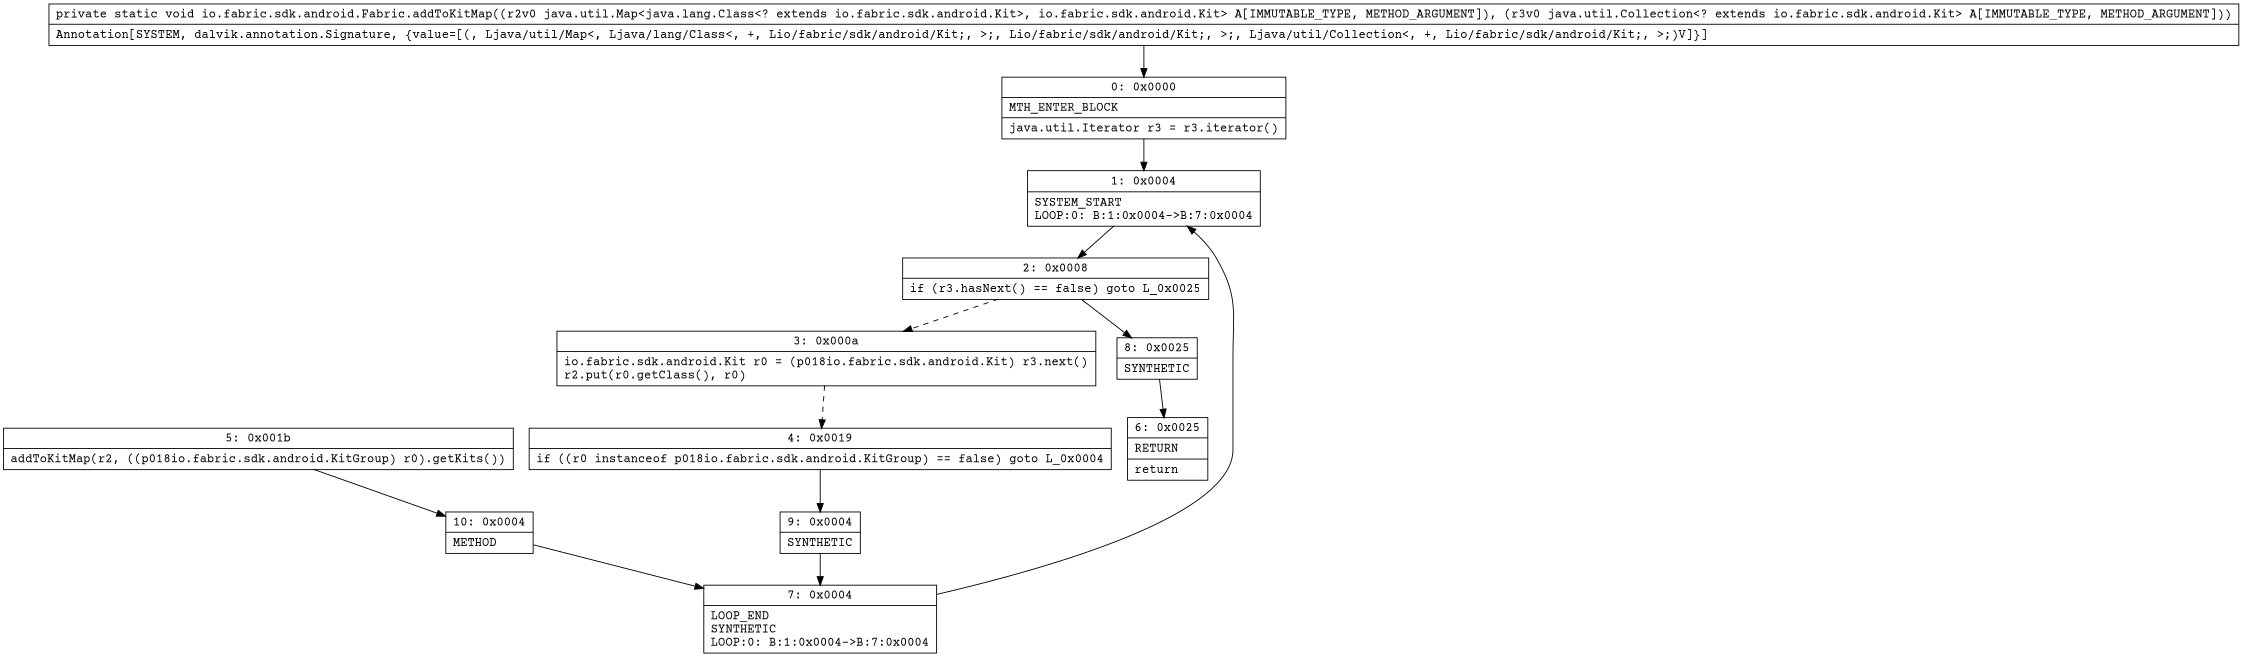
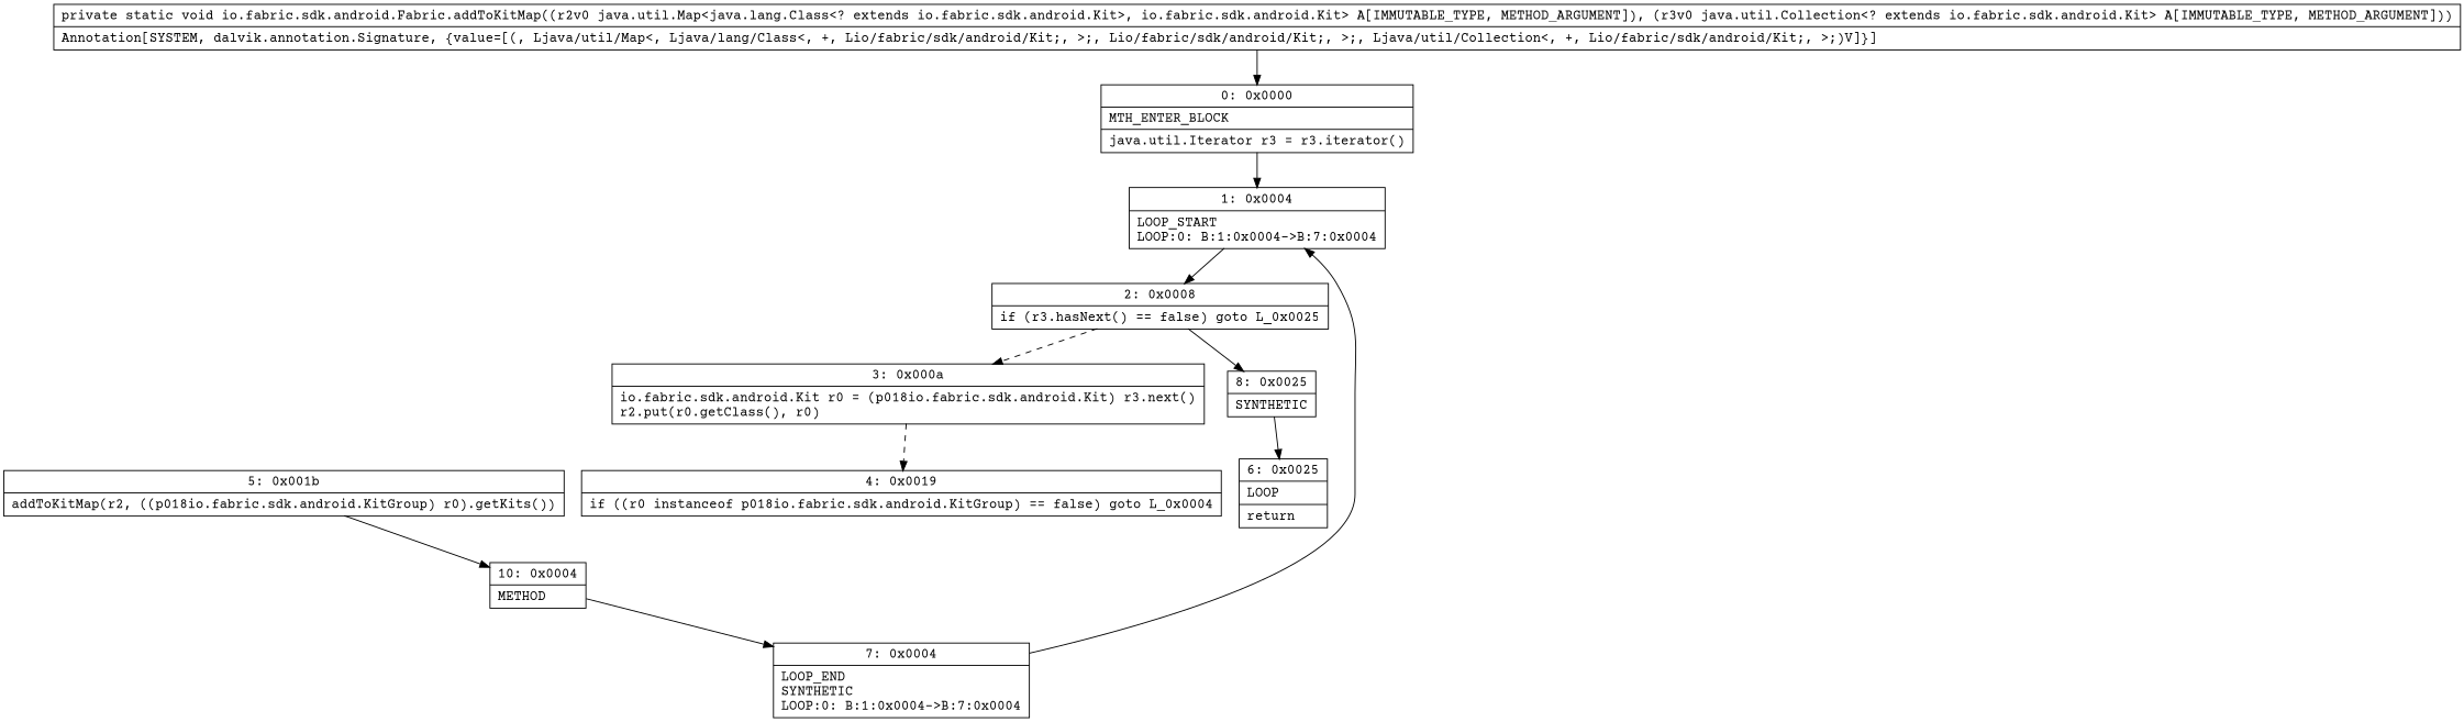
  digraph {
    fontname="Courier Prime"
    node [fontname="Courier Prime" shape=record]
    edge [fontname="Courier Prime"]
    n1 [label="{0\:\ 0x0000|MTH_ENTER_BLOCK\l|java.util.Iterator r3 = r3.iterator()\l}"]
-   n2 [label="{1\:\ 0x0004|SYSTEM_START\lLOOP:0: B:1:0x0004\-\>B:7:0x0004\l}"]
+   n2 [label="{1\:\ 0x0004|LOOP_START\lLOOP:0: B:1:0x0004\-\>B:7:0x0004\l}"]
    n3 [label="{2\:\ 0x0008|if (r3.hasNext() == false) goto L_0x0025\l}"]
    n4 [label="{3\:\ 0x000a|io.fabric.sdk.android.Kit r0 = (p018io.fabric.sdk.android.Kit) r3.next()\lr2.put(r0.getClass(), r0)\l}"]
    n5 [label="{8\:\ 0x0025|SYNTHETIC\l}"]
    n6 [label="{4\:\ 0x0019|if ((r0 instanceof p018io.fabric.sdk.android.KitGroup) == false) goto L_0x0004\l}"]
-   n7 [label="{6\:\ 0x0025|RETURN\l|return\l}"]
-   n8 [label="{9\:\ 0x0004|SYNTHETIC\l}"]
+   n7 [label="{6\:\ 0x0025|LOOP\l|return\l}"]
    n9 [label="{5\:\ 0x001b|addToKitMap(r2, ((p018io.fabric.sdk.android.KitGroup) r0).getKits())\l}"]
    n10 [label="{10\:\ 0x0004|METHOD\l}"]
    n11 [label="{7\:\ 0x0004|LOOP_END\lSYNTHETIC\lLOOP:0: B:1:0x0004\-\>B:7:0x0004\l}"]
    n12 [label="{private static void io.fabric.sdk.android.Fabric.addToKitMap((r2v0 java.util.Map\<java.lang.Class\<? extends io.fabric.sdk.android.Kit\>, io.fabric.sdk.android.Kit\> A[IMMUTABLE_TYPE, METHOD_ARGUMENT]), (r3v0 java.util.Collection\<? extends io.fabric.sdk.android.Kit\> A[IMMUTABLE_TYPE, METHOD_ARGUMENT]))  | Annotation[SYSTEM, dalvik.annotation.Signature, \{value=[(, Ljava\/util\/Map\<, Ljava\/lang\/Class\<, +, Lio\/fabric\/sdk\/android\/Kit;, \>;, Lio\/fabric\/sdk\/android\/Kit;, \>;, Ljava\/util\/Collection\<, +, Lio\/fabric\/sdk\/android\/Kit;, \>;)V]\}]\l}"]
    n1 -> n2
    n2 -> n3
    n3 -> n4 [style=dashed]
    n3 -> n5
    n4 -> n6 [style=dashed]
    n5 -> n7
-   n6 -> n8
-   n8 -> n11
    n9 -> n10
    n10 -> n11
    n11 -> n2
    n12 -> n1
  }
